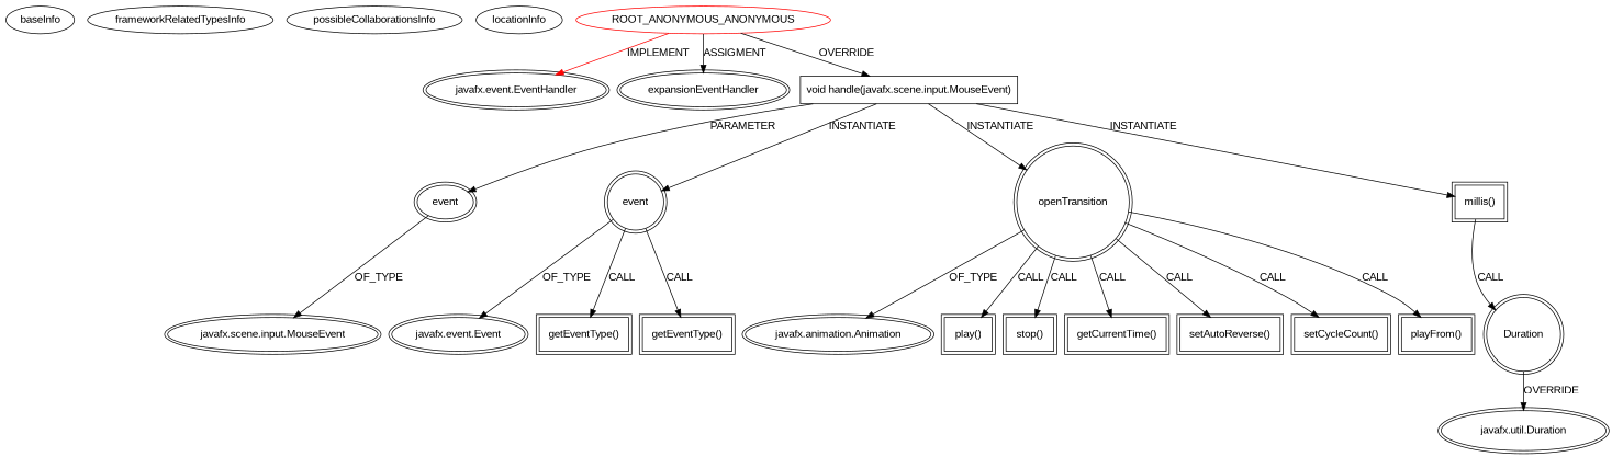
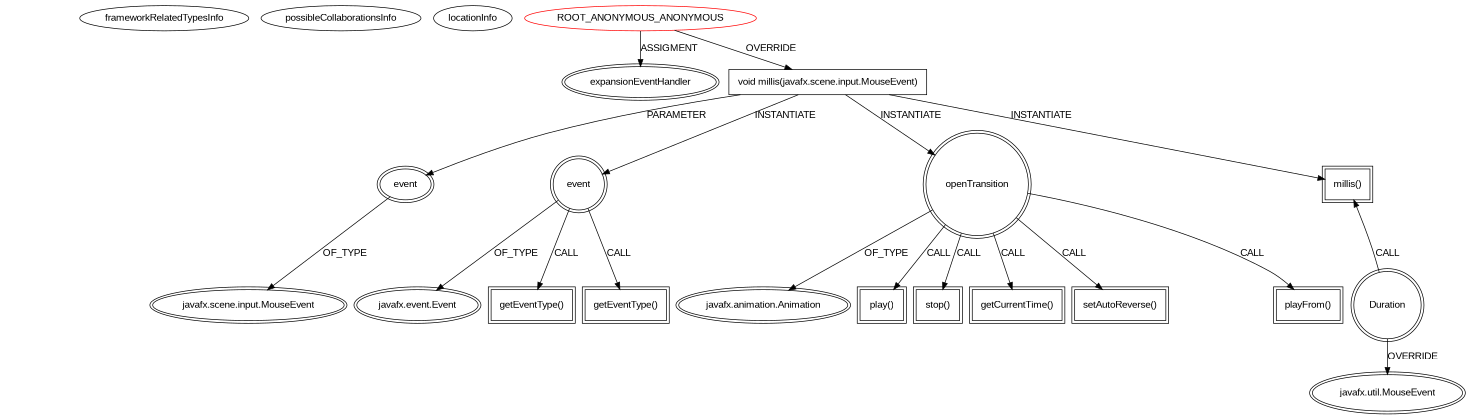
  digraph {
    fontname="Liberation Sans"
    node [fontname="Liberation Sans" isFrameworkType=true vertexType=INSIDE_CALL peripheries=2]
    edge [fontname="Liberation Sans"]
-   baseInfo [category=extension_graph graphId=971 isAnonymous=true possibleRelation=false isFrameworkType="" vertexType="" peripheries=""]
    frameworkRelatedTypesInfo [0="javafx.event.EventHandler" isFrameworkType="" vertexType="" peripheries=""]
    possibleCollaborationsInfo [isFrameworkType="" vertexType="" peripheries=""]
    locationInfo [contextSignature="void RadialMovieMenu(java.lang.String[],double,double,double,double)" filePath="/MrLoNee-RadialFx/RadialFx-master/src/com/mrlonee/radialfx/moviemenu/RadialMovieMenu.java" graphId=971 projectName="MrLoNee-RadialFx" isFrameworkType="" vertexType="" peripheries=""]
    n5 [color=red isFrameworkType=false label=ROOT_ANONYMOUS_ANONYMOUS vertexType=ROOT_ANONYMOUS_DECLARATION peripheries=""]
-   n6 [label="javafx.event.EventHandler" vertexType=FRAMEWORK_INTERFACE_TYPE]
    n7 [label=expansionEventHandler vertexType=OUTSIDE_VARIABLE_EXPRESION]
-   n8 [isFrameworkType=false label="void handle(javafx.scene.input.MouseEvent)" shape=box vertexType=OVERRIDING_METHOD_DECLARATION peripheries=""]
+   n8 [isFrameworkType=false label="void millis(javafx.scene.input.MouseEvent)" shape=box vertexType=OVERRIDING_METHOD_DECLARATION peripheries=""]
    n9 [label=event vertexType=PARAMETER_DECLARATION]
    n10 [label=event shape=circle vertexType=VARIABLE_EXPRESION]
    n11 [label=openTransition shape=circle vertexType=VARIABLE_EXPRESION]
    n12 [label="millis()" shape=box]
    n13 [label="javafx.scene.input.MouseEvent" vertexType=FRAMEWORK_CLASS_TYPE]
    n14 [label="javafx.event.Event" vertexType=FRAMEWORK_CLASS_TYPE]
    n15 [label="getEventType()" shape=box]
    n16 [label="getEventType()" shape=box]
    n17 [label="javafx.animation.Animation" vertexType=FRAMEWORK_CLASS_TYPE]
    n18 [label="play()" shape=box]
    n19 [label="stop()" shape=box]
    n20 [label="getCurrentTime()" shape=box]
    n21 [label="setAutoReverse()" shape=box]
-   n22 [label="setCycleCount()" shape=box]
    n23 [label="playFrom()" shape=box]
    n24 [label=Duration shape=circle vertexType=VARIABLE_EXPRESION]
-   n25 [label="javafx.util.Duration" vertexType=FRAMEWORK_CLASS_TYPE]
-   n5 -> n6 [color=red label=IMPLEMENT]
+   n25 [label="javafx.util.MouseEvent" vertexType=FRAMEWORK_CLASS_TYPE]
    n5 -> n7 [label=ASSIGMENT]
    n5 -> n8 [label=OVERRIDE]
    n8 -> n9 [label=PARAMETER]
    n8 -> n10 [label=INSTANTIATE]
    n8 -> n11 [label=INSTANTIATE]
    n8 -> n12 [label=INSTANTIATE]
    n9 -> n13 [label=OF_TYPE]
    n10 -> n14 [label=OF_TYPE]
    n10 -> n15 [label=CALL]
    n10 -> n16 [label=CALL]
    n11 -> n17 [label=OF_TYPE]
    n11 -> n18 [label=CALL]
    n11 -> n19 [label=CALL]
    n11 -> n20 [label=CALL]
    n11 -> n21 [label=CALL]
-   n11 -> n22 [label=CALL]
    n11 -> n23 [label=CALL]
-   n12 -> n24 [label=CALL]
+   n24 -> n12 [label=CALL]
    n24 -> n25 [label=OVERRIDE]
  }
